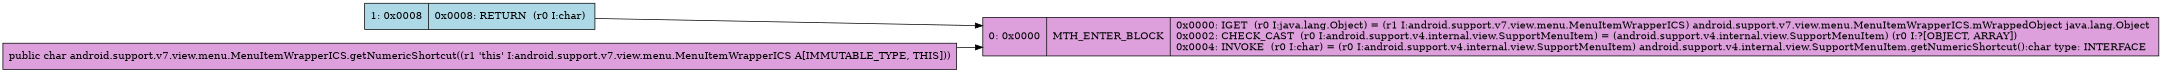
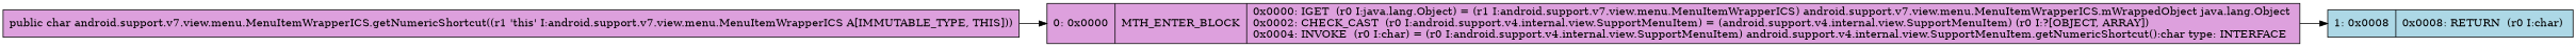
  digraph {
    rankdir=LR
    node [shape=record style=filled fillcolor=plum]
    n1 [label="{0\:\ 0x0000|MTH_ENTER_BLOCK\l|0x0000: IGET  (r0 I:java.lang.Object) = (r1 I:android.support.v7.view.menu.MenuItemWrapperICS) android.support.v7.view.menu.MenuItemWrapperICS.mWrappedObject java.lang.Object \l0x0002: CHECK_CAST  (r0 I:android.support.v4.internal.view.SupportMenuItem) = (android.support.v4.internal.view.SupportMenuItem) (r0 I:?[OBJECT, ARRAY]) \l0x0004: INVOKE  (r0 I:char) = (r0 I:android.support.v4.internal.view.SupportMenuItem) android.support.v4.internal.view.SupportMenuItem.getNumericShortcut():char type: INTERFACE \l}"]
    n2 [label="{1\:\ 0x0008|0x0008: RETURN  (r0 I:char) \l}" fillcolor=lightblue]
    n3 [label="{public char android.support.v7.view.menu.MenuItemWrapperICS.getNumericShortcut((r1 'this' I:android.support.v7.view.menu.MenuItemWrapperICS A[IMMUTABLE_TYPE, THIS])) }"]
-   n2 -> n1
+   n1 -> n2
    n3 -> n1
  }
